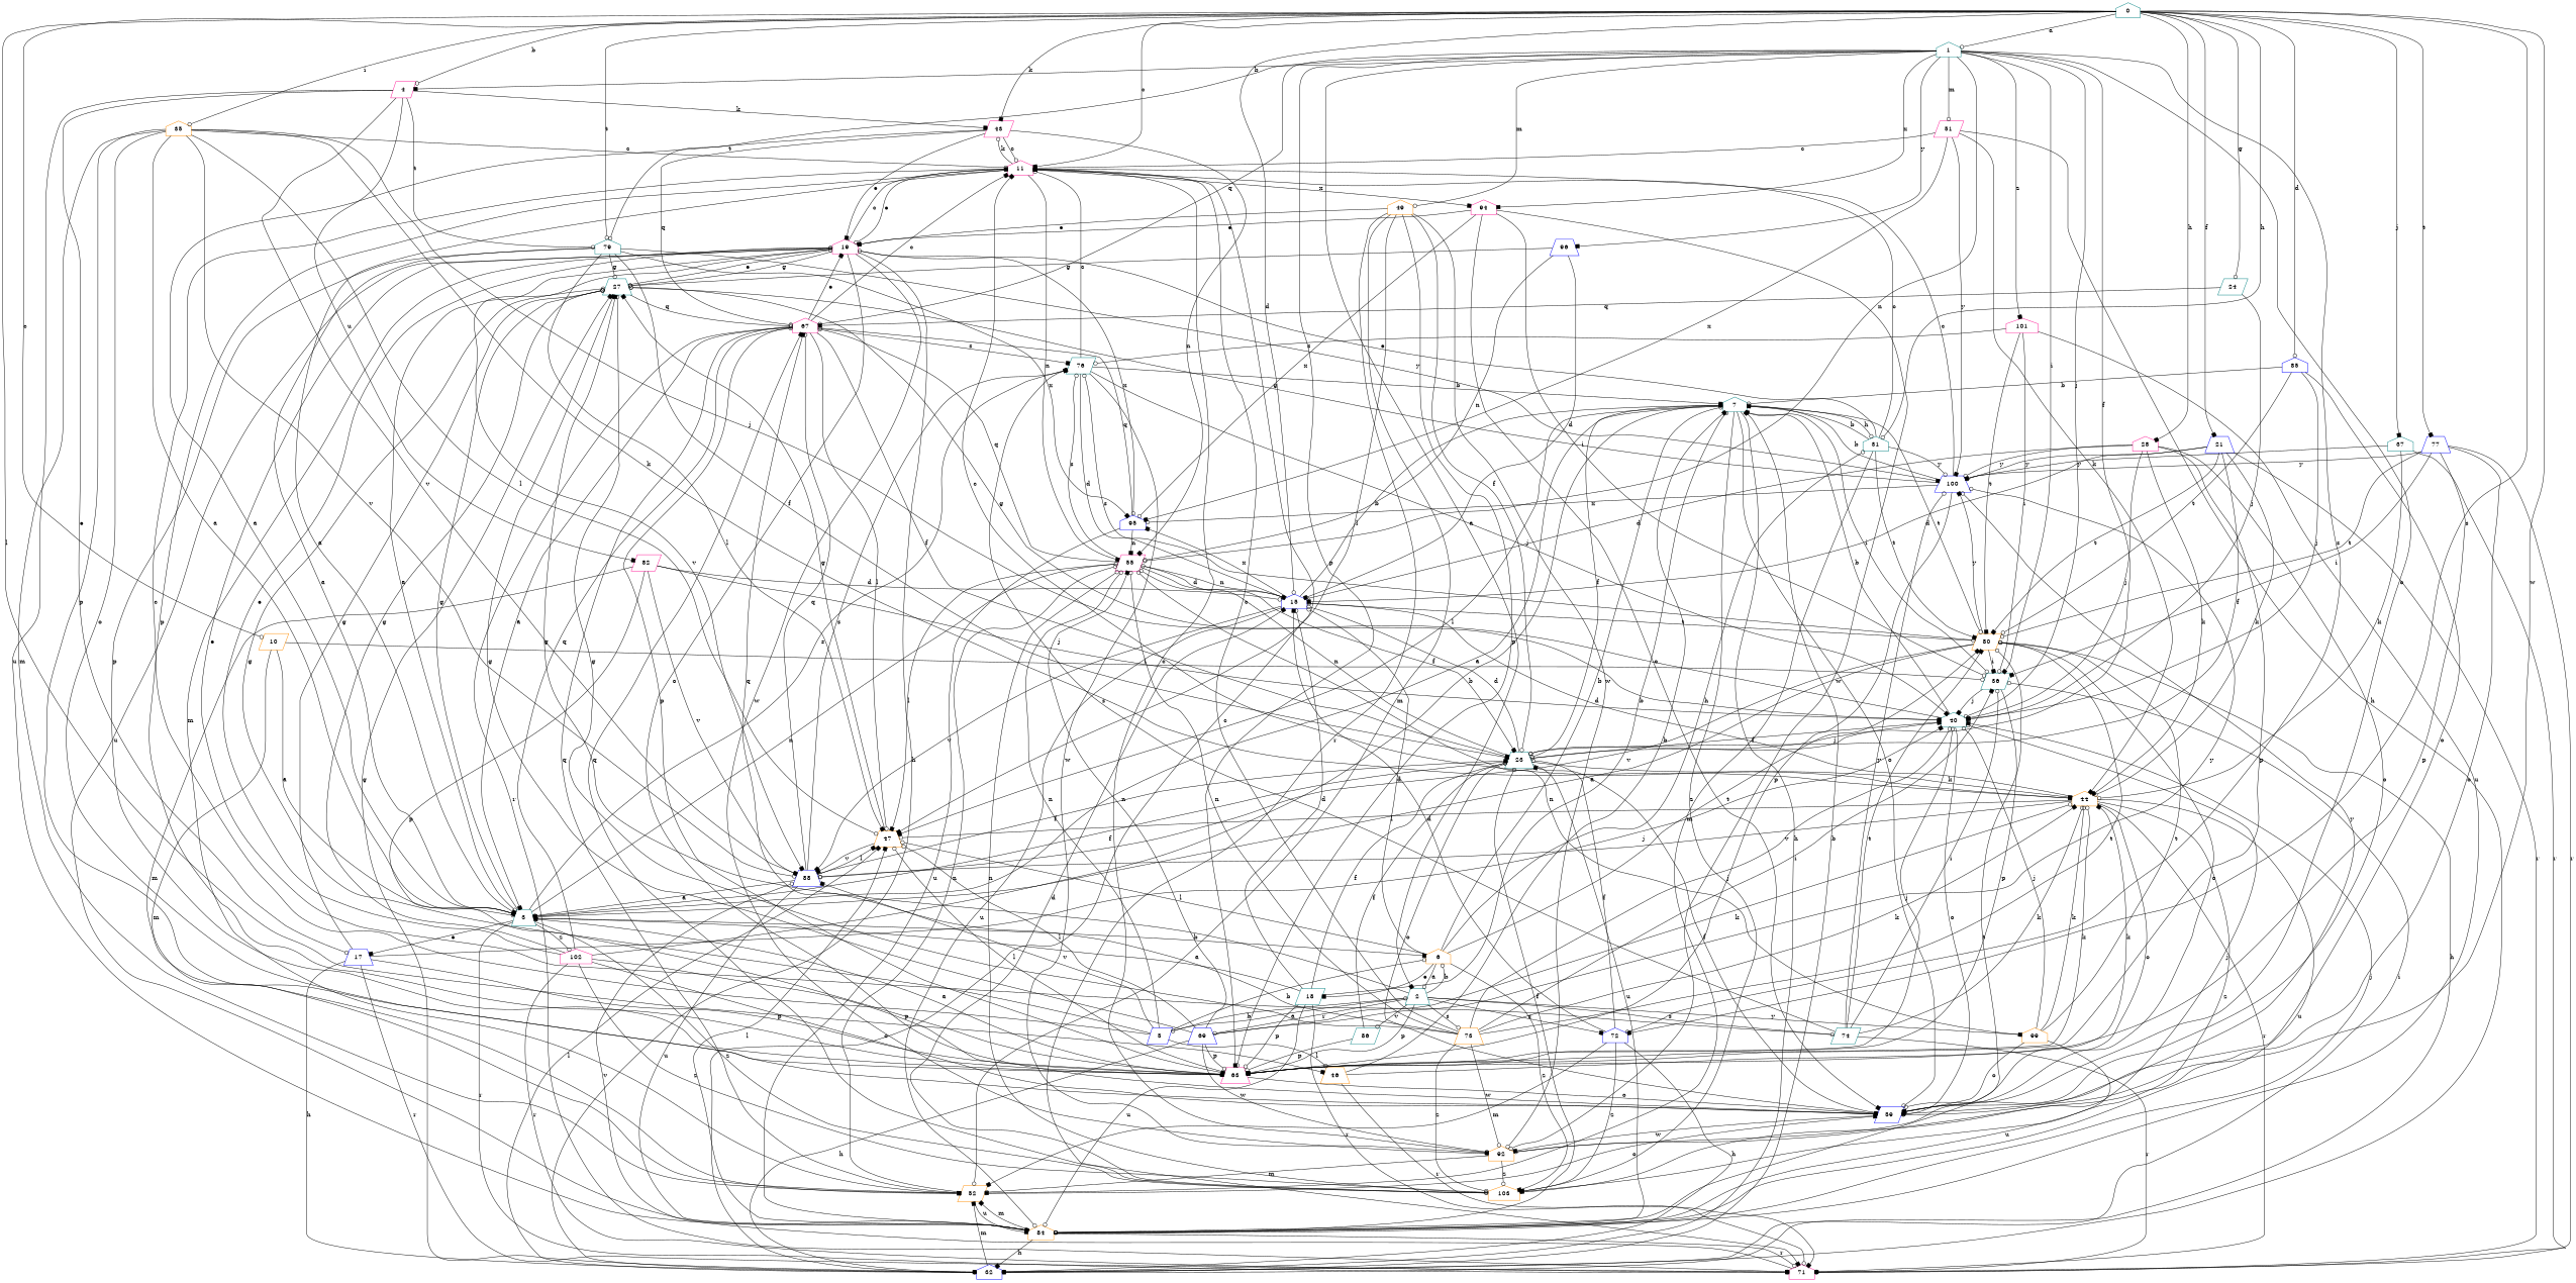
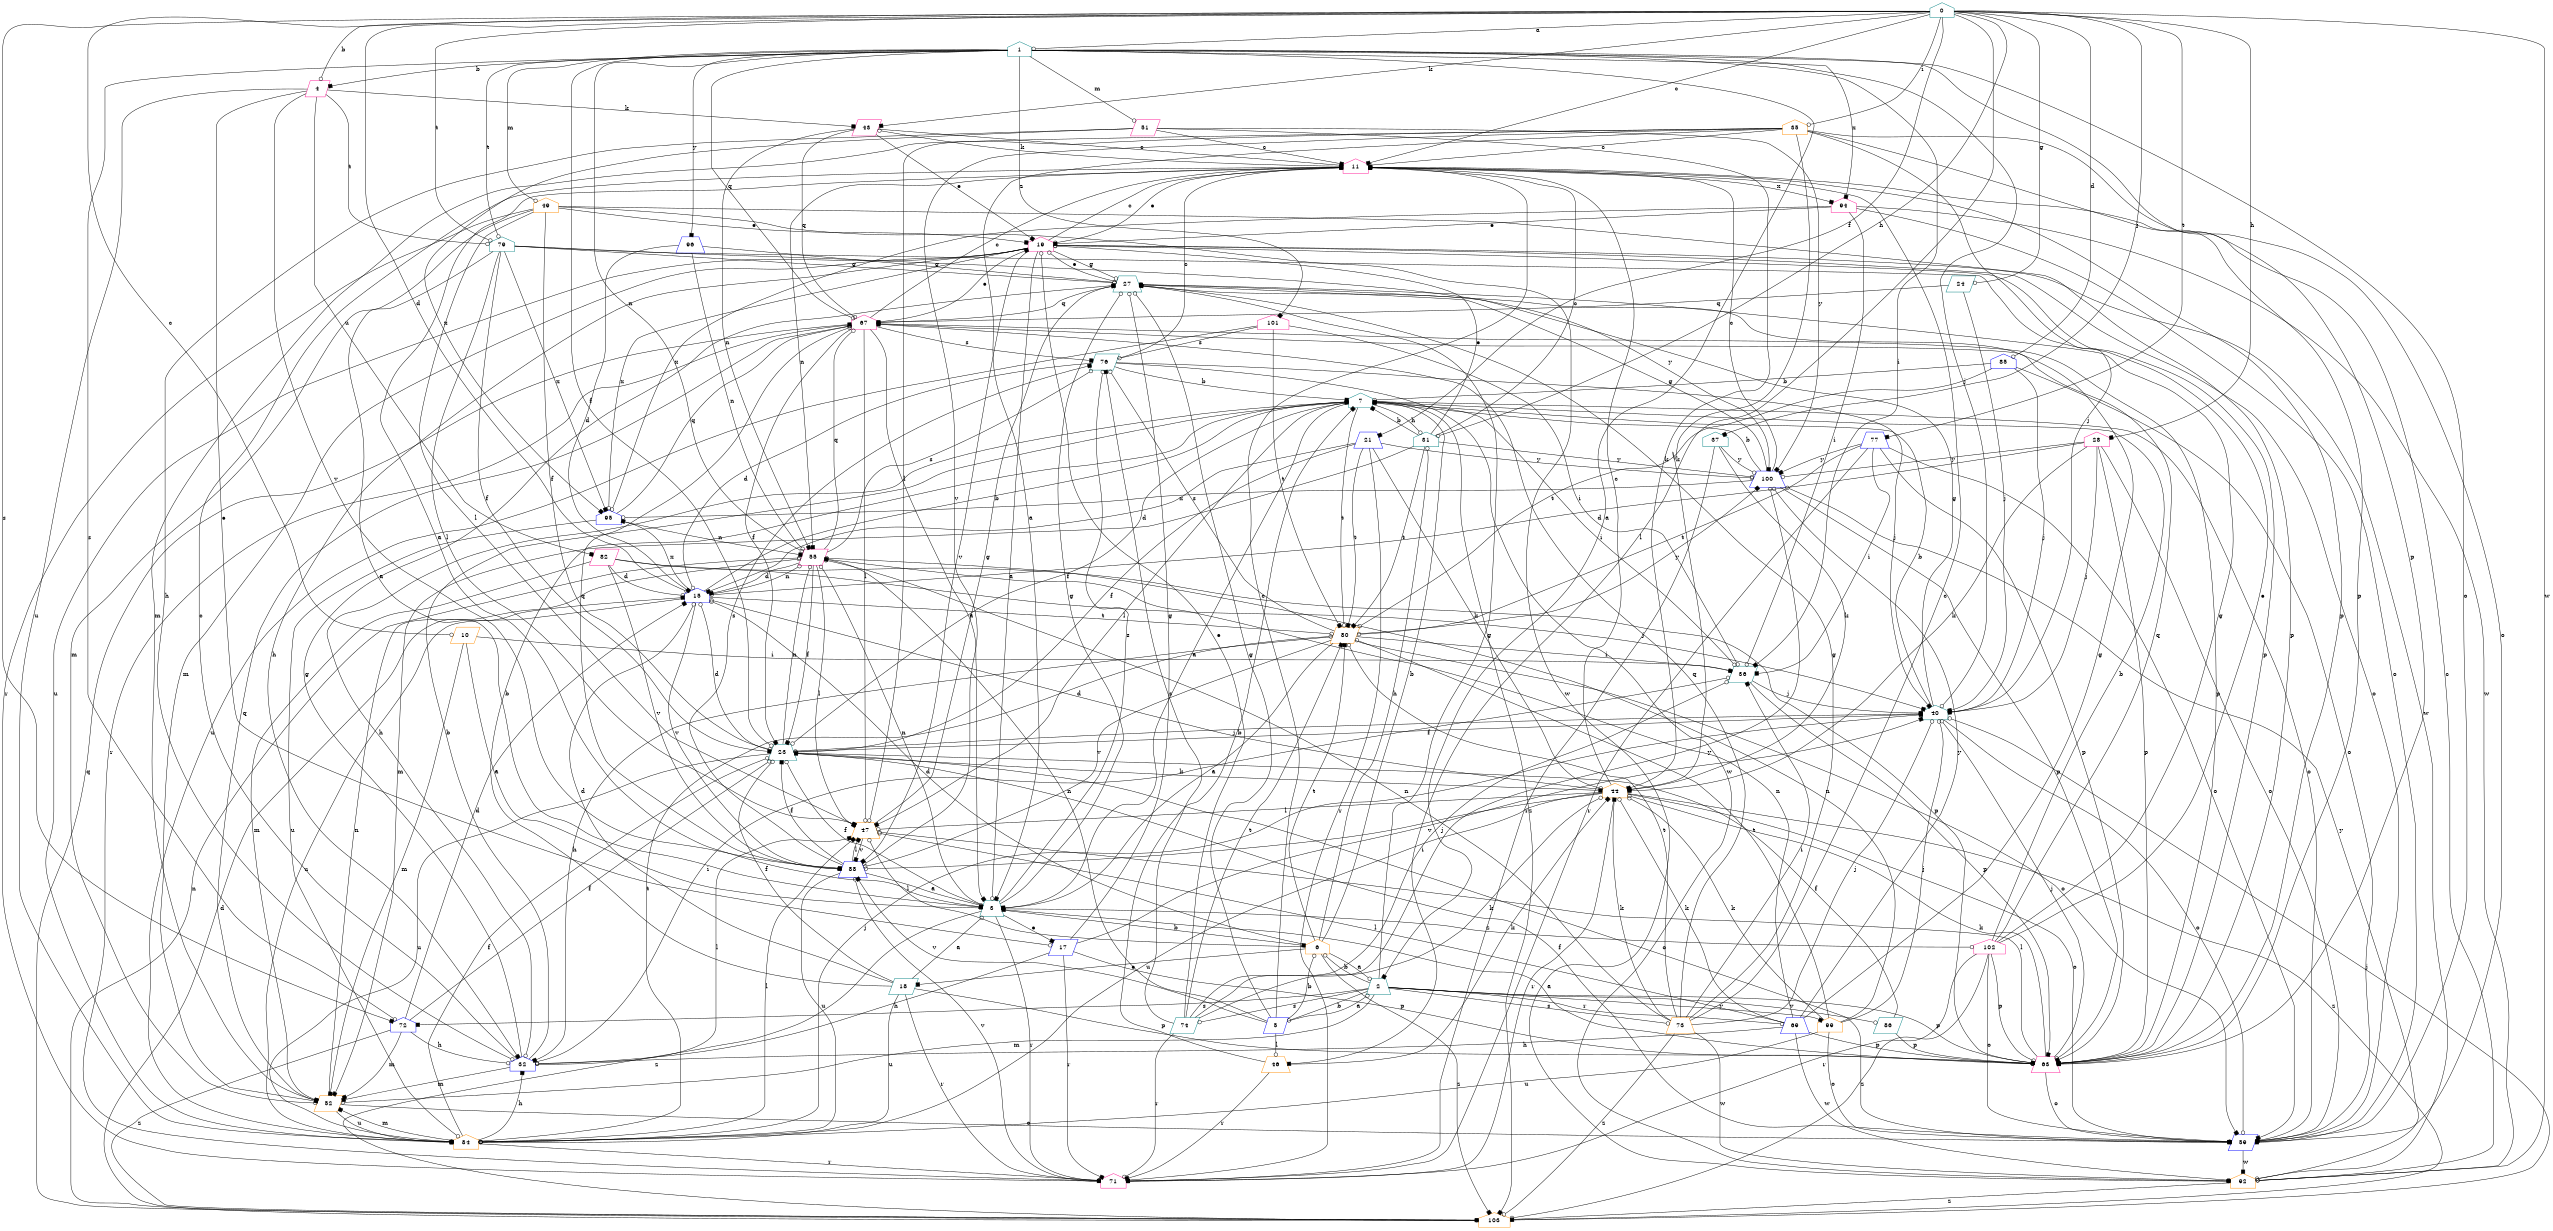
  strict digraph {
    node [color=teal shape=house]
    edge [arrowhead=odot]
    0
    1
    4 [color=deeppink shape=parallelogram]
    10 [color=darkorange shape=parallelogram]
    11 [color=deeppink]
    15 [color=blue]
    21 [color=blue shape=trapezium]
    24 [shape=parallelogram]
    28 [color=deeppink]
    31
    35 [color=darkorange]
    37
    43 [color=deeppink shape=parallelogram]
    46 [color=darkorange shape=trapezium]
    72 [color=blue]
    77 [color=blue shape=trapezium]
    79
    85 [color=blue]
    92 [color=darkorange]
    2 [shape=trapezium]
    23 [shape=trapezium]
    36 [shape=parallelogram]
    40
    49 [color=darkorange]
    51 [color=deeppink shape=parallelogram]
    55 [color=deeppink shape=parallelogram]
    59 [color=blue shape=parallelogram]
    63 [color=deeppink shape=trapezium]
    67 [color=deeppink]
    94 [color=deeppink]
    96 [color=blue shape=trapezium]
    101 [color=deeppink]
-   17 [color=blue shape=trapezium]
+   17 [color=blue shape=parallelogram]
    82 [color=deeppink shape=parallelogram]
    84 [color=darkorange]
    88 [color=blue shape=trapezium]
    3 [shape=trapezium]
    52 [color=darkorange shape=parallelogram]
    19 [color=deeppink]
    7
    80 [color=darkorange shape=parallelogram]
    95 [color=blue]
    71 [color=deeppink]
    44 [color=darkorange]
    100 [color=blue shape=trapezium]
    47 [color=darkorange shape=trapezium]
    103 [color=darkorange]
    32 [color=blue]
    27 [shape=trapezium]
    5 [color=blue shape=parallelogram]
    6 [color=darkorange]
    69 [color=blue shape=trapezium]
    73 [color=darkorange shape=trapezium]
    74 [shape=parallelogram]
    86 [shape=parallelogram]
    99 [color=darkorange]
    76 [shape=parallelogram]
    18 [shape=parallelogram]
    102 [color=deeppink]
    0 -> 1 [label=a]
    0 -> 4 [label=b]
    0 -> 10 [label=c]
    0 -> 11 [arrowhead=box label=c]
    0 -> 15 [label=d]
    0 -> 21 [arrowhead=box label=f]
    0 -> 24 [label=g]
    0 -> 28 [arrowhead=box label=h]
    0 -> 31 [label=h]
    0 -> 35 [label=i]
    0 -> 37 [arrowhead=box label=j]
    0 -> 43 [arrowhead=box label=k]
    0 -> 46 [arrowhead=box label=l]
    0 -> 72 [arrowhead=box label=s]
    0 -> 77 [arrowhead=box label=t]
    0 -> 79 [label=t]
    0 -> 85 [label=d]
    0 -> 92 [label=w]
    1 -> 4 [arrowhead=box label=b]
    1 -> 72 [label=s]
    1 -> 79 [label=t]
    1 -> 2 [arrowhead=box label=a]
    1 -> 23 [label=f]
    1 -> 36 [arrowhead=box label=i]
    1 -> 40 [label=j]
    1 -> 49 [label=m]
    1 -> 51 [label=m]
    1 -> 55 [label=n]
    1 -> 59 [label=o]
    1 -> 63 [arrowhead=box label=p]
    1 -> 67 [label=q]
    1 -> 94 [arrowhead=box label=x]
    1 -> 96 [arrowhead=box label=y]
    1 -> 101 [arrowhead=box label=z]
    4 -> 43 [arrowhead=box label=k]
    4 -> 79 [label=t]
    4 -> 17 [label=e]
    4 -> 82 [arrowhead=box label=u]
    4 -> 84 [arrowhead=box label=u]
    4 -> 88 [arrowhead=box label=v]
    10 -> 36 [label=i]
    10 -> 3 [label=a]
    10 -> 52 [arrowhead=box label=m]
    11 -> 43 [label=k]
    11 -> 55 [arrowhead=box label=n]
    11 -> 63 [label=p]
    11 -> 94 [arrowhead=box label=x]
    11 -> 3 [arrowhead=box label=a]
    11 -> 19 [label=e]
    15 -> 55 [label=n]
    15 -> 84 [label=u]
    15 -> 88 [arrowhead=box label=v]
    15 -> 7 [label=b]
    15 -> 80 [label=t]
    15 -> 95 [arrowhead=box label=x]
    21 -> 15 [arrowhead=box label=d]
    21 -> 23 [label=f]
    21 -> 80 [arrowhead=box label=t]
    21 -> 71 [label=r]
    21 -> 44 [label=k]
    21 -> 100 [label=y]
    24 -> 40 [arrowhead=box label=j]
    24 -> 67 [arrowhead=box label=q]
    28 -> 15 [label=d]
    28 -> 40 [label=j]
    28 -> 59 [arrowhead=box label=o]
    28 -> 63 [arrowhead=box label=p]
    28 -> 44 [arrowhead=box label=k]
    28 -> 100 [label=y]
    31 -> 11 [arrowhead=box label=c]
    31 -> 52 [arrowhead=box label=m]
    31 -> 19 [label=e]
    31 -> 7 [arrowhead=box label=b]
    31 -> 80 [arrowhead=box label=t]
    31 -> 100 [label=y]
    35 -> 11 [label=c]
    35 -> 40 [label=j]
    35 -> 59 [label=o]
    35 -> 63 [arrowhead=box label=p]
    35 -> 88 [label=v]
    35 -> 3 [arrowhead=box label=a]
    35 -> 52 [arrowhead=box label=m]
    35 -> 44 [arrowhead=box label=k]
    35 -> 47 [label=l]
    37 -> 71 [label=r]
    37 -> 44 [label=k]
    37 -> 100 [label=y]
    43 -> 11 [label=c]
    43 -> 55 [arrowhead=box label=n]
    43 -> 67 [label=q]
-   43 -> 3 [label=a]
    43 -> 19 [arrowhead=box label=e]
    46 -> 7 [arrowhead=box label=b]
    46 -> 71 [arrowhead=box label=r]
    46 -> 44 [arrowhead=box label=k]
    72 -> 15 [arrowhead=box label=d]
    72 -> 23 [label=f]
    72 -> 52 [arrowhead=box label=m]
    72 -> 103 [arrowhead=box label=z]
    72 -> 32 [label=h]
    77 -> 36 [arrowhead=box label=i]
    77 -> 59 [arrowhead=box label=o]
    77 -> 63 [arrowhead=box label=p]
    77 -> 80 [label=t]
    77 -> 71 [arrowhead=box label=r]
    77 -> 100 [arrowhead=box label=y]
    79 -> 23 [arrowhead=box label=f]
    79 -> 63 [label=p]
    79 -> 3 [arrowhead=box label=a]
    79 -> 95 [arrowhead=box label=x]
    79 -> 100 [arrowhead=box label=y]
    79 -> 47 [arrowhead=box label=l]
    79 -> 27 [label=g]
    85 -> 40 [arrowhead=box label=j]
    85 -> 59 [label=o]
    85 -> 7 [label=b]
    85 -> 80 [label=t]
    92 -> 11 [arrowhead=box label=c]
-   92 -> 52 [label=m]
+   2 -> 52 [label=m]
    92 -> 100 [label=y]
    92 -> 103 [label=z]
    2 -> 72 [arrowhead=box label=s]
    2 -> 63 [arrowhead=box label=p]
    2 -> 27 [arrowhead=box label=g]
    2 -> 5 [label=b]
    2 -> 6 [label=b]
    2 -> 69 [label=r]
    2 -> 73 [label=s]
    2 -> 74 [label=s]
    2 -> 86 [label=v]
    2 -> 99 [arrowhead=box label=y]
    23 -> 15 [label=d]
    23 -> 40 [arrowhead=box label=j]
    23 -> 55 [label=n]
    23 -> 59 [arrowhead=box label=o]
    23 -> 84 [label=u]
    23 -> 44 [arrowhead=box label=k]
    36 -> 40 [arrowhead=box label=j]
    36 -> 63 [arrowhead=box label=p]
    40 -> 23 [label=f]
    40 -> 59 [label=o]
    40 -> 7 [arrowhead=box label=b]
    40 -> 27 [label=g]
    49 -> 92 [label=w]
    49 -> 23 [label=f]
    49 -> 63 [label=p]
    49 -> 52 [label=m]
    49 -> 19 [arrowhead=box label=e]
    49 -> 71 [arrowhead=box label=r]
    49 -> 47 [arrowhead=box label=l]
    51 -> 11 [arrowhead=box label=c]
    51 -> 95 [arrowhead=box label=x]
    51 -> 44 [arrowhead=box label=k]
    51 -> 100 [arrowhead=box label=y]
    51 -> 32 [label=h]
    55 -> 15 [arrowhead=box label=d]
    55 -> 23 [arrowhead=box label=f]
    55 -> 67 [label=q]
    55 -> 47 [arrowhead=box label=l]
    55 -> 76 [label=s]
    59 -> 92 [arrowhead=box label=w]
    59 -> 23 [arrowhead=box label=f]
    63 -> 40 [label=j]
    63 -> 59 [label=o]
    63 -> 3 [arrowhead=box label=a]
    63 -> 44 [label=k]
    63 -> 47 [label=l]
    67 -> 11 [arrowhead=box label=c]
    67 -> 23 [arrowhead=box label=f]
    67 -> 63 [arrowhead=box label=p]
    67 -> 3 [arrowhead=box label=a]
    67 -> 19 [arrowhead=box label=e]
    67 -> 71 [label=r]
    67 -> 47 [label=l]
    67 -> 76 [arrowhead=box label=s]
    94 -> 92 [label=w]
    94 -> 36 [label=i]
    94 -> 59 [arrowhead=box label=o]
    94 -> 19 [arrowhead=box label=e]
    94 -> 95 [label=x]
    96 -> 15 [arrowhead=box label=d]
    96 -> 55 [label=n]
    96 -> 27 [label=g]
    101 -> 36 [label=i]
    101 -> 84 [label=u]
    101 -> 80 [arrowhead=box label=t]
    101 -> 76 [label=s]
    17 -> 40 [arrowhead=box label=j]
    17 -> 63 [label=p]
    17 -> 71 [arrowhead=box label=r]
    17 -> 32 [label=h]
    17 -> 27 [label=g]
    82 -> 15 [label=d]
    82 -> 40 [arrowhead=box label=j]
    82 -> 63 [label=p]
    82 -> 88 [label=v]
    82 -> 52 [arrowhead=box label=m]
    84 -> 23 [label=f]
    84 -> 40 [arrowhead=box label=j]
    84 -> 52 [arrowhead=box label=m]
    84 -> 80 [label=t]
    84 -> 71 [label=r]
    84 -> 47 [arrowhead=box label=l]
    84 -> 32 [arrowhead=box label=h]
    88 -> 23 [arrowhead=box label=f]
    88 -> 67 [label=q]
    88 -> 84 [label=u]
    88 -> 3 [label=a]
    88 -> 47 [arrowhead=box label=l]
    88 -> 76 [arrowhead=box label=s]
    3 -> 23 [label=f]
    3 -> 55 [label=n]
    3 -> 17 [arrowhead=box label=e]
    3 -> 71 [label=r]
    3 -> 103 [label=z]
    3 -> 27 [label=g]
    3 -> 6 [arrowhead=box label=b]
    3 -> 76 [label=s]
    3 -> 102 [label=z]
    52 -> 55 [label=n]
    52 -> 59 [arrowhead=box label=o]
    52 -> 67 [label=q]
    52 -> 84 [arrowhead=box label=u]
    19 -> 11 [arrowhead=box label=c]
    19 -> 92 [label=w]
    19 -> 59 [label=o]
    19 -> 84 [label=u]
    19 -> 88 [arrowhead=box label=v]
    19 -> 3 [label=a]
    19 -> 52 [arrowhead=box label=m]
    19 -> 95 [label=x]
    19 -> 32 [arrowhead=box label=h]
    19 -> 27 [label=g]
    7 -> 31 [label=h]
    7 -> 23 [label=f]
    7 -> 36 [label=i]
    7 -> 59 [label=o]
    7 -> 3 [arrowhead=box label=a]
    7 -> 80 [label=t]
    7 -> 47 [arrowhead=box label=l]
    7 -> 103 [arrowhead=box label=z]
    7 -> 32 [label=h]
    80 -> 36 [arrowhead=box label=i]
    80 -> 59 [arrowhead=box label=o]
    80 -> 88 [label=v]
    80 -> 3 [arrowhead=box label=a]
    80 -> 100 [arrowhead=box label=y]
    80 -> 32 [arrowhead=box label=h]
    80 -> 76 [label=s]
    95 -> 55 [arrowhead=box label=n]
    95 -> 67 [label=q]
    95 -> 84 [label=u]
    71 -> 88 [label=v]
    44 -> 11 [arrowhead=box label=c]
    44 -> 15 [label=d]
    44 -> 59 [arrowhead=box label=o]
    44 -> 84 [label=u]
    44 -> 88 [label=v]
    44 -> 71 [label=r]
    44 -> 47 [label=l]
    44 -> 103 [arrowhead=box label=z]
    100 -> 11 [label=c]
    100 -> 63 [label=p]
    100 -> 7 [label=b]
    100 -> 95 [label=x]
    100 -> 27 [label=g]
    47 -> 88 [arrowhead=box label=v]
    47 -> 27 [arrowhead=box label=g]
    103 -> 15 [arrowhead=box label=d]
    103 -> 40 [label=j]
    103 -> 55 [label=n]
    103 -> 67 [arrowhead=box label=q]
    32 -> 11 [arrowhead=box label=c]
    32 -> 36 [label=i]
    32 -> 52 [arrowhead=box label=m]
    32 -> 7 [arrowhead=box label=b]
    32 -> 47 [arrowhead=box label=l]
    32 -> 27 [arrowhead=box label=g]
    27 -> 67 [label=q]
    27 -> 19 [label=e]
    5 -> 11 [label=c]
    5 -> 46 [label=l]
    5 -> 2 [label=a]
    5 -> 55 [label=n]
    5 -> 88 [arrowhead=box label=v]
    5 -> 27 [label=g]
    5 -> 6 [label=b]
    6 -> 15 [label=d]
    6 -> 31 [label=h]
    6 -> 2 [label=a]
    6 -> 7 [label=b]
    6 -> 80 [arrowhead=box label=t]
    6 -> 47 [label=l]
    6 -> 103 [arrowhead=box label=z]
    6 -> 18 [arrowhead=box label=e]
    69 -> 92 [label=w]
    69 -> 55 [arrowhead=box label=n]
    69 -> 63 [label=p]
    69 -> 44 [label=k]
    69 -> 100 [label=y]
    69 -> 47 [label=l]
    69 -> 32 [label=h]
    69 -> 27 [arrowhead=box label=g]
    73 -> 11 [label=c]
    73 -> 92 [label=w]
    73 -> 36 [arrowhead=box label=i]
    73 -> 40 [label=j]
    73 -> 55 [label=n]
    73 -> 67 [arrowhead=box label=q]
    73 -> 80 [label=t]
    73 -> 44 [arrowhead=box label=k]
    73 -> 103 [label=z]
    73 -> 27 [label=g]
    74 -> 36 [label=i]
    74 -> 19 [label=e]
    74 -> 80 [arrowhead=box label=t]
    74 -> 71 [label=r]
    74 -> 44 [label=k]
    74 -> 100 [label=y]
    74 -> 76 [arrowhead=box label=s]
    86 -> 23 [label=f]
    86 -> 63 [label=p]
    99 -> 40 [label=j]
    99 -> 55 [label=n]
    99 -> 59 [label=o]
    99 -> 84 [label=u]
    99 -> 80 [label=t]
    99 -> 44 [label=k]
    76 -> 11 [label=c]
    76 -> 15 [label=d]
    76 -> 92 [arrowhead=box label=w]
    76 -> 40 [arrowhead=box label=j]
    76 -> 7 [arrowhead=box label=b]
    18 -> 15 [label=d]
    18 -> 23 [label=f]
    18 -> 63 [label=p]
    18 -> 84 [label=u]
    18 -> 3 [label=a]
    18 -> 7 [label=b]
    18 -> 71 [label=r]
    102 -> 59 [label=o]
    102 -> 63 [label=p]
    102 -> 67 [label=q]
    102 -> 19 [label=e]
    102 -> 7 [arrowhead=box label=b]
    102 -> 71 [arrowhead=box label=r]
    102 -> 103 [label=z]
    102 -> 27 [label=g]
  }
